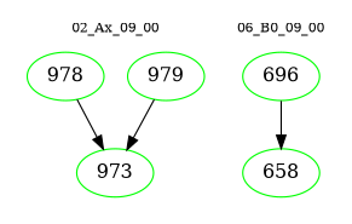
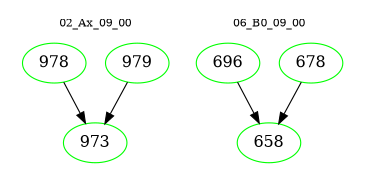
  digraph {
    node [color=green]
    edge [color=black]
    n1 [label=979]
    n2 [label=973]
    n3 [label=978]
+   n4 [label=678]
    n5 [label=658]
    n6 [label=696]
    subgraph cluster_1 {
      color=white
      fontsize=10
      label="02_Ax_09_00"
      n1
      n2
      n3
    }
    subgraph cluster_2 {
      color=white
      fontsize=10
      label="06_B0_09_00"
+     n4
      n5
      n6
    }
    n1 -> n2
    n3 -> n2
+   n4 -> n5
    n6 -> n5
  }
